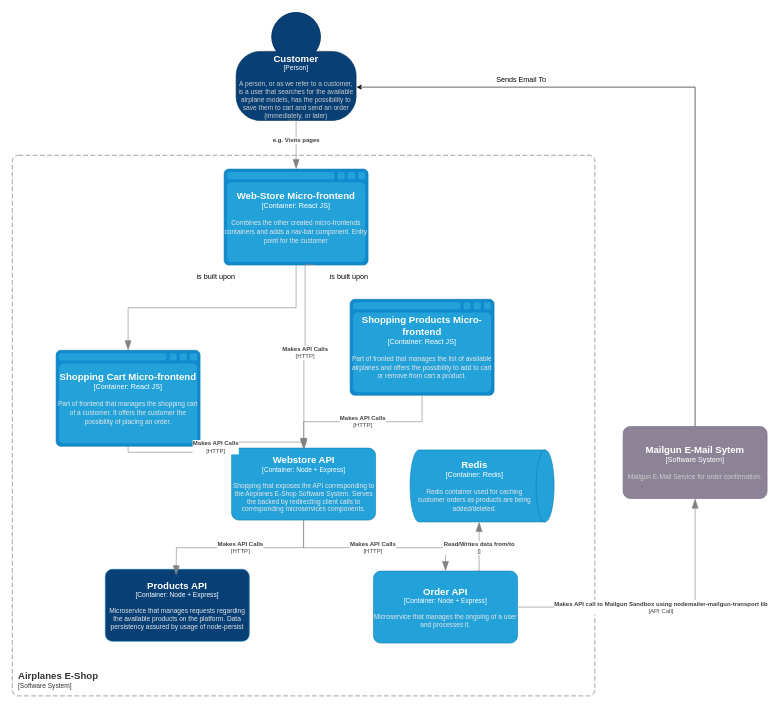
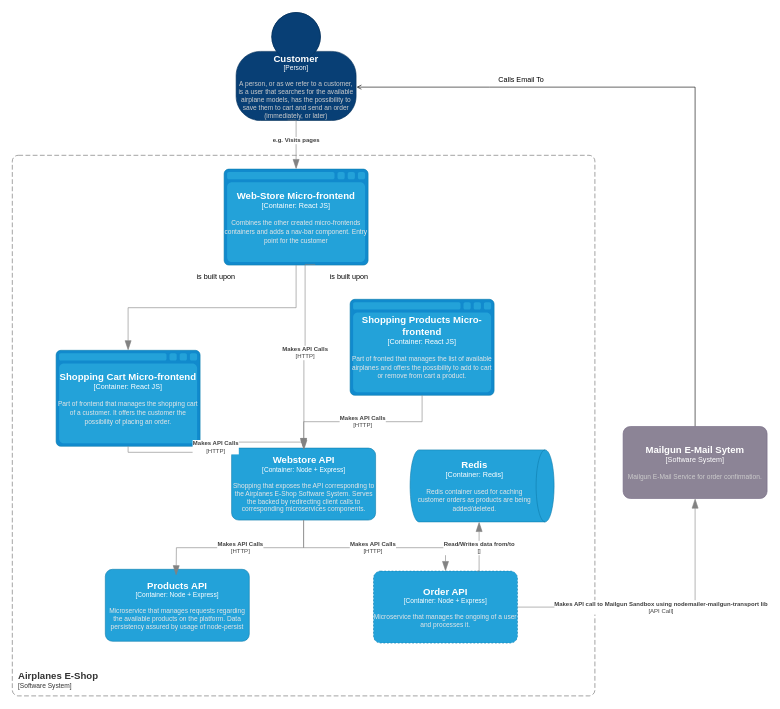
  <mxCell id="0" />
  <mxCell id="1" parent="0" />
  <mxCell id="2" value="&lt;font style=&quot;font-size: 16px&quot;&gt;&lt;b&gt;Customer&lt;/b&gt;&lt;/font&gt;&lt;div&gt;[Person]&lt;/div&gt;&lt;br&gt;&lt;div&gt;&lt;font style=&quot;font-size: 11px&quot;&gt;&lt;font color=&quot;#cccccc&quot;&gt;A person, or as we refer to a customer, is a user that searches for the available airplane models, has the possibility to save them to cart and send an order (immediately, or later)&lt;/font&gt;&lt;/div&gt;" style="html=1;fontSize=11;dashed=0;whiteSpace=wrap;fillColor=#083F75;strokeColor=#06315C;fontColor=#ffffff;shape=mxgraph.c4.person2;align=center;metaEdit=1;points=[[0.5,0,0],[1,0.5,0],[1,0.75,0],[0.75,1,0],[0.5,1,0],[0.25,1,0],[0,0.75,0],[0,0.5,0]];resizable=0;" vertex="1" parent="1"><mxGeometry x="393" y="20" width="200" height="180" as="geometry" /></mxCell>
  <mxCell id="3" value="&lt;font style=&quot;font-size: 16px&quot;&gt;&lt;b&gt;&lt;div style=&quot;text-align: left&quot;&gt;Airplanes E-Shop&lt;/div&gt;&lt;/b&gt;&lt;/font&gt;&lt;div style=&quot;text-align: left&quot;&gt;[Software System]&lt;/div&gt;" style="rounded=1;fontSize=11;whiteSpace=wrap;html=1;dashed=1;arcSize=20;fillColor=none;strokeColor=#666666;fontColor=#333333;labelBackgroundColor=none;align=left;verticalAlign=bottom;labelBorderColor=none;spacingTop=0;spacing=10;dashPattern=8 4;metaEdit=1;rotatable=0;perimeter=rectanglePerimeter;noLabel=0;labelPadding=0;allowArrows=0;connectable=0;expand=0;recursiveResize=0;editable=1;pointerEvents=0;absoluteArcSize=1;points=[[0.25,0,0],[0.5,0,0],[0.75,0,0],[1,0.25,0],[1,0.5,0],[1,0.75,0],[0.75,1,0],[0.5,1,0],[0.25,1,0],[0,0.75,0],[0,0.5,0],[0,0.25,0]];" vertex="1" parent="1"><mxGeometry x="20" y="258" width="971" height="901" as="geometry" /></mxCell>
  <mxCell id="4" value="&lt;font style=&quot;font-size: 16px&quot;&gt;&lt;b&gt;Web-Store Micro-frontend&lt;/b&gt;&lt;/font&gt;&lt;div&gt;[Container:&amp;nbsp;React JS]&lt;/div&gt;&lt;br&gt;&lt;div&gt;&lt;font style=&quot;font-size: 11px&quot;&gt;&lt;font color=&quot;#E6E6E6&quot;&gt;Combines the other created micro-frontends containers and adds a nav-bar component. Entry point for the customer&lt;/font&gt;&lt;/div&gt;" style="shape=mxgraph.c4.webBrowserContainer2;whiteSpace=wrap;html=1;boundedLbl=1;rounded=0;labelBackgroundColor=none;strokeColor=#118ACD;fillColor=#23A2D9;strokeColor=#118ACD;strokeColor2=#0E7DAD;fontSize=12;fontColor=#ffffff;align=center;metaEdit=1;points=[[0.5,0,0],[1,0.25,0],[1,0.5,0],[1,0.75,0],[0.5,1,0],[0,0.75,0],[0,0.5,0],[0,0.25,0]];resizable=0;" vertex="1" parent="1"><mxGeometry x="373" y="281" width="240" height="160" as="geometry" /></mxCell>
  <mxCell id="5" value="&lt;div style=&quot;text-align: left&quot;&gt;&lt;div style=&quot;text-align: center&quot;&gt;&lt;b&gt;e.g. Visits pages&lt;/b&gt;&lt;/div&gt;" style="endArrow=blockThin;html=1;fontSize=10;fontColor=#404040;strokeWidth=1;endFill=1;strokeColor=#828282;elbow=vertical;metaEdit=1;endSize=14;startSize=14;jumpStyle=arc;jumpSize=16;rounded=0;edgeStyle=orthogonalEdgeStyle;exitX=0.429;exitY=0.996;exitDx=0;exitDy=0;exitPerimeter=0;" edge="1" parent="1" source="2" target="4"><mxGeometry width="240" relative="1" as="geometry"><mxPoint x="454" y="219" as="sourcePoint" /><mxPoint x="694" y="219" as="targetPoint" /><Array as="points"><mxPoint x="493" y="199" /></Array></mxGeometry></mxCell>
  <mxCell id="6" value="&lt;font style=&quot;font-size: 16px&quot;&gt;&lt;b&gt;Shopping Cart Micro-frontend&lt;/b&gt;&lt;/font&gt;&lt;div&gt;[Container:&amp;nbsp;React JS]&lt;/div&gt;&lt;br&gt;&lt;div&gt;&lt;font style=&quot;font-size: 11px&quot;&gt;&lt;font color=&quot;#E6E6E6&quot;&gt;Part of frontend that manages the shopping cart of a customer. It offers the customer the possibility of placing an order.&lt;/font&gt;&lt;/div&gt;" style="shape=mxgraph.c4.webBrowserContainer2;whiteSpace=wrap;html=1;boundedLbl=1;rounded=0;labelBackgroundColor=none;strokeColor=#118ACD;fillColor=#23A2D9;strokeColor=#118ACD;strokeColor2=#0E7DAD;fontSize=12;fontColor=#ffffff;align=center;metaEdit=1;points=[[0.5,0,0],[1,0.25,0],[1,0.5,0],[1,0.75,0],[0.5,1,0],[0,0.75,0],[0,0.5,0],[0,0.25,0]];resizable=0;" vertex="1" parent="1"><mxGeometry x="93" y="583" width="240" height="160" as="geometry" /></mxCell>
  <mxCell id="7" value="&lt;font style=&quot;font-size: 16px&quot;&gt;&lt;b&gt;Shopping Products Micro-frontend&lt;/b&gt;&lt;/font&gt;&lt;div&gt;[Container:&amp;nbsp;React JS]&lt;/div&gt;&lt;br&gt;&lt;div&gt;&lt;font style=&quot;font-size: 11px&quot;&gt;&lt;font color=&quot;#E6E6E6&quot;&gt;Part of fronted that manages the list of available airplanes and offers the possibility to add to cart or remove from cart a product.&lt;/font&gt;&lt;/div&gt;" style="shape=mxgraph.c4.webBrowserContainer2;whiteSpace=wrap;html=1;boundedLbl=1;rounded=0;labelBackgroundColor=none;strokeColor=#118ACD;fillColor=#23A2D9;strokeColor=#118ACD;strokeColor2=#0E7DAD;fontSize=12;fontColor=#ffffff;align=center;metaEdit=1;points=[[0.5,0,0],[1,0.25,0],[1,0.5,0],[1,0.75,0],[0.5,1,0],[0,0.75,0],[0,0.5,0],[0,0.25,0]];resizable=0;" vertex="1" parent="1"><mxGeometry x="583" y="498" width="240" height="160" as="geometry" /></mxCell>
  <mxCell id="8" value="" style="endArrow=blockThin;html=1;fontSize=10;fontColor=#404040;strokeWidth=1;endFill=1;strokeColor=#828282;elbow=vertical;metaEdit=1;endSize=14;startSize=14;jumpStyle=arc;jumpSize=16;rounded=0;edgeStyle=orthogonalEdgeStyle;exitX=0.5;exitY=1;exitDx=0;exitDy=0;exitPerimeter=0;" edge="1" parent="1" source="4" target="6"><mxGeometry width="240" relative="1" as="geometry"><mxPoint x="105" y="412" as="sourcePoint" /><mxPoint x="345" y="412" as="targetPoint" /></mxGeometry></mxCell>
  <mxCell id="9" value="is built upon" style="text;html=1;align=center;verticalAlign=middle;resizable=0;points=[];autosize=1;strokeColor=none;fillColor=none;" vertex="1" parent="1"><mxGeometry x="318" y="448" width="82" height="26" as="geometry" /></mxCell>
  <mxCell id="10" value="is built upon" style="text;html=1;align=center;verticalAlign=middle;resizable=0;points=[];autosize=1;strokeColor=none;fillColor=none;" vertex="1" parent="1"><mxGeometry x="540" y="448" width="82" height="26" as="geometry" /></mxCell>
  <mxCell id="11" value="&lt;font style=&quot;font-size: 16px&quot;&gt;&lt;b&gt;Webstore API&lt;/b&gt;&lt;/font&gt;&lt;div&gt;[Container: Node + Express]&lt;/div&gt;&lt;br&gt;&lt;div&gt;&lt;font style=&quot;font-size: 11px&quot;&gt;&lt;font color=&quot;#E6E6E6&quot;&gt;Shopping that exposes the API corresponding to the Airplanes E-Shop Software System. Serves the backed by redirecting client calls to corresponding microservices components.&lt;/font&gt;&lt;/div&gt;" style="rounded=1;whiteSpace=wrap;html=1;fontSize=11;labelBackgroundColor=none;fillColor=#23A2D9;fontColor=#ffffff;align=center;arcSize=10;strokeColor=#0E7DAD;metaEdit=1;resizable=0;points=[[0.25,0,0],[0.5,0,0],[0.75,0,0],[1,0.25,0],[1,0.5,0],[1,0.75,0],[0.75,1,0],[0.5,1,0],[0.25,1,0],[0,0.75,0],[0,0.5,0],[0,0.25,0]];" vertex="1" parent="1"><mxGeometry x="385.5" y="746" width="240" height="120" as="geometry" /></mxCell>
  <mxCell id="12" value="&lt;div style=&quot;text-align: left&quot;&gt;&lt;div style=&quot;text-align: center&quot;&gt;&lt;b&gt;Makes API Calls&lt;/b&gt;&lt;/div&gt;&lt;div style=&quot;text-align: center&quot;&gt;[HTTP]&lt;/div&gt;&lt;/div&gt;" style="endArrow=blockThin;html=1;fontSize=10;fontColor=#404040;strokeWidth=1;endFill=1;strokeColor=#828282;elbow=vertical;metaEdit=1;endSize=14;startSize=14;jumpStyle=arc;jumpSize=16;rounded=0;edgeStyle=orthogonalEdgeStyle;exitX=0.5;exitY=1;exitDx=0;exitDy=0;exitPerimeter=0;" edge="1" parent="1" source="6" target="11"><mxGeometry width="240" relative="1" as="geometry"><mxPoint x="405" y="677" as="sourcePoint" /><mxPoint x="645" y="677" as="targetPoint" /></mxGeometry></mxCell>
  <mxCell id="13" value="&lt;div style=&quot;text-align: left&quot;&gt;&lt;div style=&quot;text-align: center&quot;&gt;&lt;b&gt;Makes API Calls&lt;/b&gt;&lt;/div&gt;&lt;div style=&quot;text-align: center&quot;&gt;[HTTP]&lt;/div&gt;&lt;/div&gt;" style="endArrow=blockThin;html=1;fontSize=10;fontColor=#404040;strokeWidth=1;endFill=1;strokeColor=#828282;elbow=vertical;metaEdit=1;endSize=14;startSize=14;jumpStyle=arc;jumpSize=16;rounded=0;edgeStyle=orthogonalEdgeStyle;entryX=0.5;entryY=0;entryDx=0;entryDy=0;entryPerimeter=0;" edge="1" parent="1" source="7" target="11"><mxGeometry width="240" relative="1" as="geometry"><mxPoint x="616" y="666" as="sourcePoint" /><mxPoint x="600.5" y="768" as="targetPoint" /></mxGeometry></mxCell>
  <mxCell id="14" value="&lt;div style=&quot;text-align: left&quot;&gt;&lt;div style=&quot;text-align: center&quot;&gt;&lt;b&gt;Makes API Calls&lt;/b&gt;&lt;/div&gt;&lt;div style=&quot;text-align: center&quot;&gt;[HTTP]&lt;/div&gt;&lt;/div&gt;" style="endArrow=blockThin;html=1;fontSize=10;fontColor=#404040;strokeWidth=1;endFill=1;strokeColor=#828282;elbow=vertical;metaEdit=1;endSize=14;startSize=14;jumpStyle=arc;jumpSize=16;rounded=0;edgeStyle=orthogonalEdgeStyle;entryX=0.5;entryY=0;entryDx=0;entryDy=0;entryPerimeter=0;exitX=0.633;exitY=0.993;exitDx=0;exitDy=0;exitPerimeter=0;" edge="1" parent="1" source="4"><mxGeometry width="240" relative="1" as="geometry"><mxPoint x="540" y="583" as="sourcePoint" /><mxPoint x="506" y="749" as="targetPoint" /><Array as="points"><mxPoint x="508" y="440" /><mxPoint x="508" y="595" /><mxPoint x="506" y="595" /></Array></mxGeometry></mxCell>
- <mxCell id="15" value="&lt;font style=&quot;font-size: 16px&quot;&gt;&lt;b&gt;Products API&lt;/b&gt;&lt;/font&gt;&lt;div&gt;[Container: Node + Express]&lt;/div&gt;&lt;br&gt;&lt;div&gt;&lt;font style=&quot;font-size: 11px&quot;&gt;&lt;font color=&quot;#E6E6E6&quot;&gt;Microservice that manages requests regarding the available products on the platform. Data persistency assured by usage of node-persist&lt;/font&gt;&lt;/div&gt;" style="rounded=1;whiteSpace=wrap;html=1;fontSize=11;labelBackgroundColor=none;fillColor=#083f75;fontColor=#ffffff;align=center;arcSize=10;strokeColor=#0E7DAD;metaEdit=1;resizable=0;points=[[0.25,0,0],[0.5,0,0],[0.75,0,0],[1,0.25,0],[1,0.5,0],[1,0.75,0],[0.75,1,0],[0.5,1,0],[0.25,1,0],[0,0.75,0],[0,0.5,0],[0,0.25,0]];" vertex="1" parent="1"><mxGeometry x="175" y="948" width="240" height="120" as="geometry" /></mxCell>
+ <mxCell id="15" value="&lt;font style=&quot;font-size: 16px&quot;&gt;&lt;b&gt;Products API&lt;/b&gt;&lt;/font&gt;&lt;div&gt;[Container: Node + Express]&lt;/div&gt;&lt;br&gt;&lt;div&gt;&lt;font style=&quot;font-size: 11px&quot;&gt;&lt;font color=&quot;#E6E6E6&quot;&gt;Microservice that manages requests regarding the available products on the platform. Data persistency assured by usage of node-persist&lt;/font&gt;&lt;/div&gt;" style="rounded=1;whiteSpace=wrap;html=1;fontSize=11;labelBackgroundColor=none;fillColor=#23A2D9;fontColor=#ffffff;align=center;arcSize=10;strokeColor=#0E7DAD;metaEdit=1;resizable=0;points=[[0.25,0,0],[0.5,0,0],[0.75,0,0],[1,0.25,0],[1,0.5,0],[1,0.75,0],[0.75,1,0],[0.5,1,0],[0.25,1,0],[0,0.75,0],[0,0.5,0],[0,0.25,0]];" vertex="1" parent="1"><mxGeometry x="175" y="948" width="240" height="120" as="geometry" /></mxCell>
  <mxCell id="16" value="&lt;div style=&quot;text-align: left&quot;&gt;&lt;div style=&quot;text-align: center&quot;&gt;&lt;b&gt;Makes API Calls&lt;/b&gt;&lt;/div&gt;&lt;div style=&quot;text-align: center&quot;&gt;[HTTP]&lt;/div&gt;&lt;/div&gt;" style="endArrow=blockThin;html=1;fontSize=10;fontColor=#404040;strokeWidth=1;endFill=1;strokeColor=#828282;elbow=vertical;metaEdit=1;endSize=14;startSize=14;jumpStyle=arc;jumpSize=16;rounded=0;edgeStyle=orthogonalEdgeStyle;entryX=0.5;entryY=0;entryDx=0;entryDy=0;entryPerimeter=0;exitX=0.5;exitY=1;exitDx=0;exitDy=0;exitPerimeter=0;" edge="1" parent="1" source="11"><mxGeometry width="240" relative="1" as="geometry"><mxPoint x="490.52" y="870" as="sourcePoint" /><mxPoint x="293.02" y="958" as="targetPoint" /></mxGeometry></mxCell>
- <mxCell id="17" value="&lt;font style=&quot;font-size: 16px&quot;&gt;&lt;b&gt;Order API&lt;/b&gt;&lt;/font&gt;&lt;div&gt;[Container: Node + Express]&lt;/div&gt;&lt;br&gt;&lt;div&gt;&lt;font style=&quot;font-size: 11px&quot;&gt;&lt;font color=&quot;#E6E6E6&quot;&gt;Microservice that manages the ongoing of a user and processes it.&lt;/font&gt;&lt;/div&gt;" style="rounded=1;whiteSpace=wrap;html=1;fontSize=11;labelBackgroundColor=none;fillColor=#23A2D9;fontColor=#ffffff;align=center;arcSize=10;strokeColor=#0E7DAD;metaEdit=1;resizable=0;points=[[0.25,0,0],[0.5,0,0],[0.75,0,0],[1,0.25,0],[1,0.5,0],[1,0.75,0],[0.75,1,0],[0.5,1,0],[0.25,1,0],[0,0.75,0],[0,0.5,0],[0,0.25,0]];" vertex="1" parent="1"><mxGeometry x="622" y="951" width="240" height="120" as="geometry" /></mxCell>
+ <mxCell id="17" value="&lt;font style=&quot;font-size: 16px&quot;&gt;&lt;b&gt;Order API&lt;/b&gt;&lt;/font&gt;&lt;div&gt;[Container: Node + Express]&lt;/div&gt;&lt;br&gt;&lt;div&gt;&lt;font style=&quot;font-size: 11px&quot;&gt;&lt;font color=&quot;#E6E6E6&quot;&gt;Microservice that manages the ongoing of a user and processes it.&lt;/font&gt;&lt;/div&gt;" style="rounded=1;whiteSpace=wrap;html=1;fontSize=11;labelBackgroundColor=none;fillColor=#23A2D9;fontColor=#ffffff;align=center;arcSize=10;strokeColor=#0E7DAD;metaEdit=1;resizable=0;points=[[0.25,0,0],[0.5,0,0],[0.75,0,0],[1,0.25,0],[1,0.5,0],[1,0.75,0],[0.75,1,0],[0.5,1,0],[0.25,1,0],[0,0.75,0],[0,0.5,0],[0,0.25,0]];dashed=1;" vertex="1" parent="1"><mxGeometry x="622" y="951" width="240" height="120" as="geometry" /></mxCell>
  <mxCell id="18" value="&lt;div style=&quot;text-align: left&quot;&gt;&lt;div style=&quot;text-align: center&quot;&gt;&lt;b&gt;Makes API Calls&lt;/b&gt;&lt;/div&gt;&lt;div style=&quot;text-align: center&quot;&gt;[HTTP]&lt;/div&gt;&lt;/div&gt;" style="endArrow=blockThin;html=1;fontSize=10;fontColor=#404040;strokeWidth=1;endFill=1;strokeColor=#828282;elbow=vertical;metaEdit=1;endSize=14;startSize=14;jumpStyle=arc;jumpSize=16;rounded=0;edgeStyle=orthogonalEdgeStyle;exitX=0.5;exitY=1;exitDx=0;exitDy=0;exitPerimeter=0;" edge="1" parent="1" source="11" target="17"><mxGeometry width="240" relative="1" as="geometry"><mxPoint x="507" y="868" as="sourcePoint" /><mxPoint x="492.02" y="1014" as="targetPoint" /><Array as="points"><mxPoint x="506" y="912" /><mxPoint x="742" y="912" /></Array></mxGeometry></mxCell>
  <mxCell id="19" value="&lt;font style=&quot;font-size: 16px&quot;&gt;&lt;b&gt;Redis&lt;/b&gt;&lt;/font&gt;&lt;div&gt;[Container:&amp;nbsp;Redis]&lt;/div&gt;&lt;br&gt;&lt;div&gt;&lt;font style=&quot;font-size: 11px&quot;&gt;&lt;font color=&quot;#E6E6E6&quot;&gt;Redis container used for caching customer orders as products are being added/deleted.&lt;/font&gt;&lt;/div&gt;" style="shape=cylinder3;size=15;direction=south;whiteSpace=wrap;html=1;boundedLbl=1;rounded=0;labelBackgroundColor=none;fillColor=#23A2D9;fontSize=12;fontColor=#ffffff;align=center;strokeColor=#0E7DAD;metaEdit=1;points=[[0.5,0,0],[1,0.25,0],[1,0.5,0],[1,0.75,0],[0.5,1,0],[0,0.75,0],[0,0.5,0],[0,0.25,0]];resizable=0;" vertex="1" parent="1"><mxGeometry x="683" y="749" width="240" height="120" as="geometry" /></mxCell>
  <mxCell id="20" value="&lt;div style=&quot;text-align: left&quot;&gt;&lt;div style=&quot;text-align: center&quot;&gt;&lt;b&gt;Read/Writes data from/to&lt;/b&gt;&lt;/div&gt;&lt;div style=&quot;text-align: center&quot;&gt;[]&lt;/div&gt;&lt;/div&gt;" style="endArrow=blockThin;html=1;fontSize=10;fontColor=#404040;strokeWidth=1;endFill=1;strokeColor=#828282;elbow=vertical;metaEdit=1;endSize=14;startSize=14;jumpStyle=arc;jumpSize=16;rounded=0;edgeStyle=orthogonalEdgeStyle;exitX=0.717;exitY=0;exitDx=0;exitDy=0;exitPerimeter=0;" edge="1" parent="1" source="17" target="19"><mxGeometry width="240" relative="1" as="geometry"><mxPoint x="811" y="926" as="sourcePoint" /><mxPoint x="798" y="951" as="targetPoint" /><Array as="points"><mxPoint x="798" y="951" /></Array></mxGeometry></mxCell>
- <mxCell id="21" style="edgeStyle=orthogonalEdgeStyle;rounded=0;orthogonalLoop=1;jettySize=auto;html=1;exitX=0.5;exitY=0;exitDx=0;exitDy=0;exitPerimeter=0;entryX=1.004;entryY=0.691;entryDx=0;entryDy=0;entryPerimeter=0;" edge="1" parent="1" source="22" target="2"><mxGeometry relative="1" as="geometry" /></mxCell>
+ <mxCell id="21" style="edgeStyle=orthogonalEdgeStyle;rounded=0;orthogonalLoop=1;jettySize=auto;html=1;exitX=0.5;exitY=0;exitDx=0;exitDy=0;exitPerimeter=0;entryX=1.004;entryY=0.691;entryDx=0;entryDy=0;entryPerimeter=0;endArrow=open;" edge="1" parent="1" source="22" target="2"><mxGeometry relative="1" as="geometry" /></mxCell>
  <mxCell id="22" value="&lt;font style=&quot;font-size: 16px&quot;&gt;&lt;b&gt;Mailgun E-Mail Sytem&lt;/b&gt;&lt;/font&gt;&lt;div&gt;[Software System]&lt;/div&gt;&lt;br&gt;&lt;div&gt;&lt;font style=&quot;font-size: 11px&quot;&gt;&lt;font color=&quot;#cccccc&quot;&gt;Mailgun E-Mail Service for order confirmation.&lt;/font&gt;&lt;/div&gt;" style="rounded=1;whiteSpace=wrap;html=1;labelBackgroundColor=none;fillColor=#8C8496;fontColor=#ffffff;align=center;arcSize=10;strokeColor=#736782;metaEdit=1;resizable=0;points=[[0.25,0,0],[0.5,0,0],[0.75,0,0],[1,0.25,0],[1,0.5,0],[1,0.75,0],[0.75,1,0],[0.5,1,0],[0.25,1,0],[0,0.75,0],[0,0.5,0],[0,0.25,0]];" vertex="1" parent="1"><mxGeometry x="1038" y="710" width="240" height="120" as="geometry" /></mxCell>
  <mxCell id="23" value="&lt;div style=&quot;text-align: left&quot;&gt;&lt;div style=&quot;text-align: center&quot;&gt;&lt;b&gt;Makes API call to Mailgun Sandbox using nodemailer-mailgun-transport lib&lt;/b&gt;&lt;/div&gt;&lt;div style=&quot;text-align: center&quot;&gt;[API Call]&lt;/div&gt;&lt;/div&gt;" style="endArrow=blockThin;html=1;fontSize=10;fontColor=#404040;strokeWidth=1;endFill=1;strokeColor=#828282;elbow=vertical;metaEdit=1;endSize=14;startSize=14;jumpStyle=arc;jumpSize=16;rounded=0;edgeStyle=orthogonalEdgeStyle;entryX=0.5;entryY=1;entryDx=0;entryDy=0;entryPerimeter=0;" edge="1" parent="1" source="17" target="22"><mxGeometry width="240" relative="1" as="geometry"><mxPoint x="728" y="620" as="sourcePoint" /><mxPoint x="968" y="620" as="targetPoint" /></mxGeometry></mxCell>
- <mxCell id="24" value="Sends Email To" style="text;html=1;align=center;verticalAlign=middle;resizable=0;points=[];autosize=1;strokeColor=none;fillColor=none;" vertex="1" parent="1"><mxGeometry x="817" y="119" width="101" height="26" as="geometry" /></mxCell>
+ <mxCell id="24" value="Calls Email To" style="text;html=1;align=center;verticalAlign=middle;resizable=0;points=[];autosize=1;strokeColor=none;fillColor=none;" vertex="1" parent="1"><mxGeometry x="817" y="119" width="101" height="26" as="geometry" /></mxCell>
